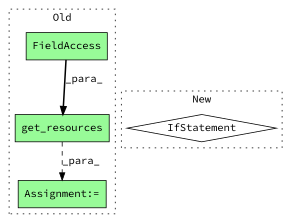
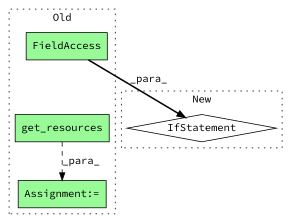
  digraph {
    fontname="Source Code Pro"
    node [fillcolor=palegreen fontname="Source Code Pro" shape=box style=filled]
    edge [fontname="Source Code Pro"]
    n1 [a=32 l="14,1" label=get_resources s="4725,4762"]
    n2 [a=7 l=1 label="Assignment:=" s=4716]
    n3 [a=22 l=18 label=FieldAccess s=4739]
    n4 [a=25 fillcolor=white l="4,2" label=IfStatement s="5370,5397" shape=diamond]
    subgraph cluster_1 {
      label=Old
      style=dotted
      n1
      n2
      n3
    }
    subgraph cluster_2 {
      label=New
      style=dotted
      n4
    }
    n1 -> n2 [label=_para_ style=dashed]
-   n3 -> n1 [label=_para_ style=bold]
+   n3 -> n4 [label=_para_ style=bold]
  }
